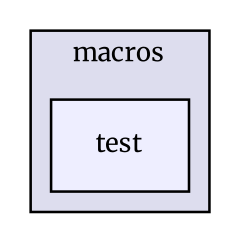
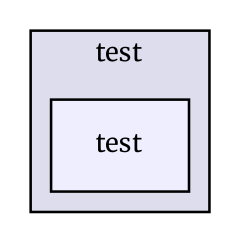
  digraph {
    compound=true
    fontname=Merriweather
    n1 [fillcolor="#eeeeff" fontname=Merriweather fontsize=10 label=test pencolor=black shape=box style=filled]
    subgraph cluster_1 {
      bgcolor="#ddddee"
      fontsize=10
-     label=macros
+     label=test
      pencolor=black
      n1
    }
  }
